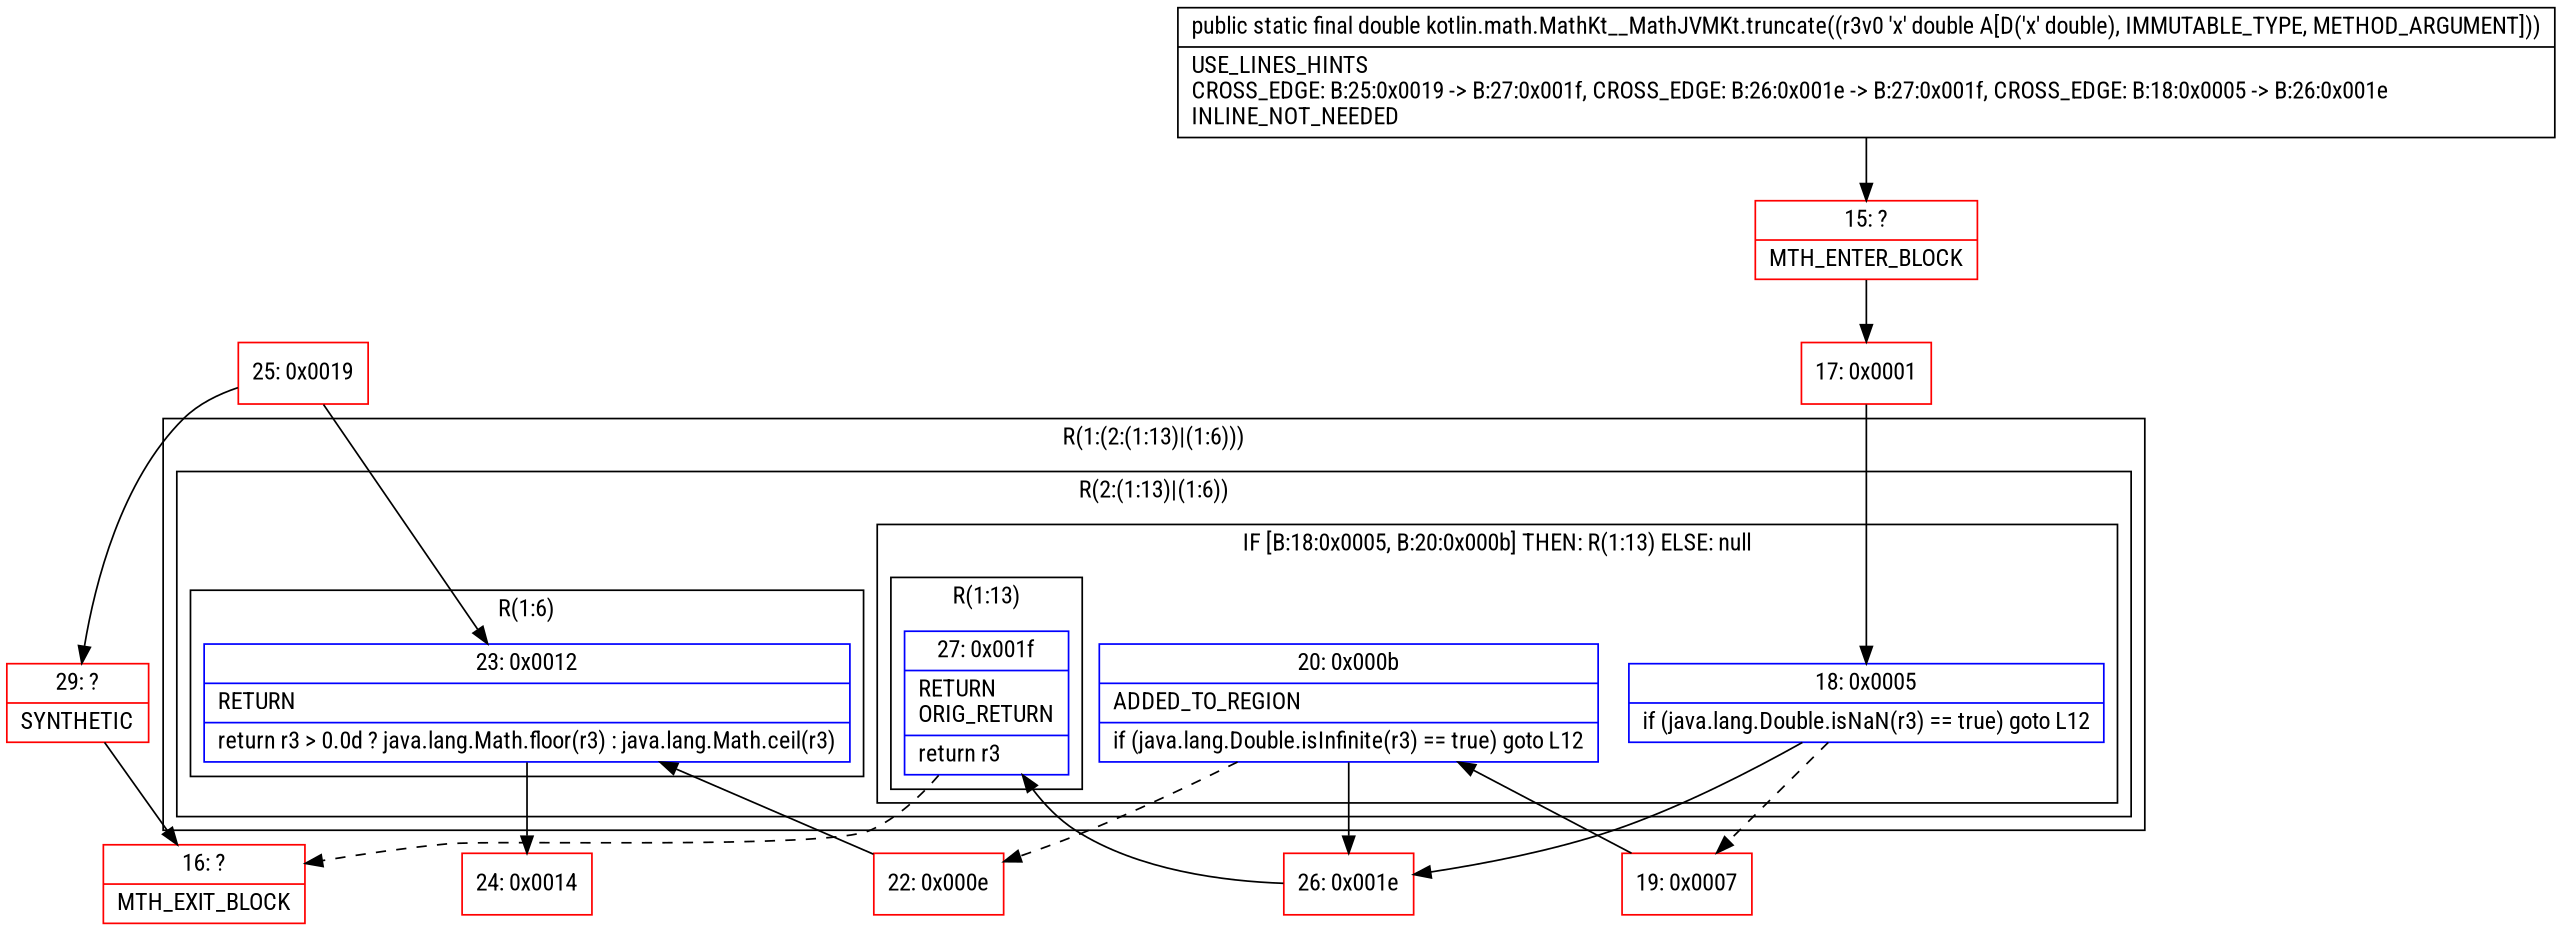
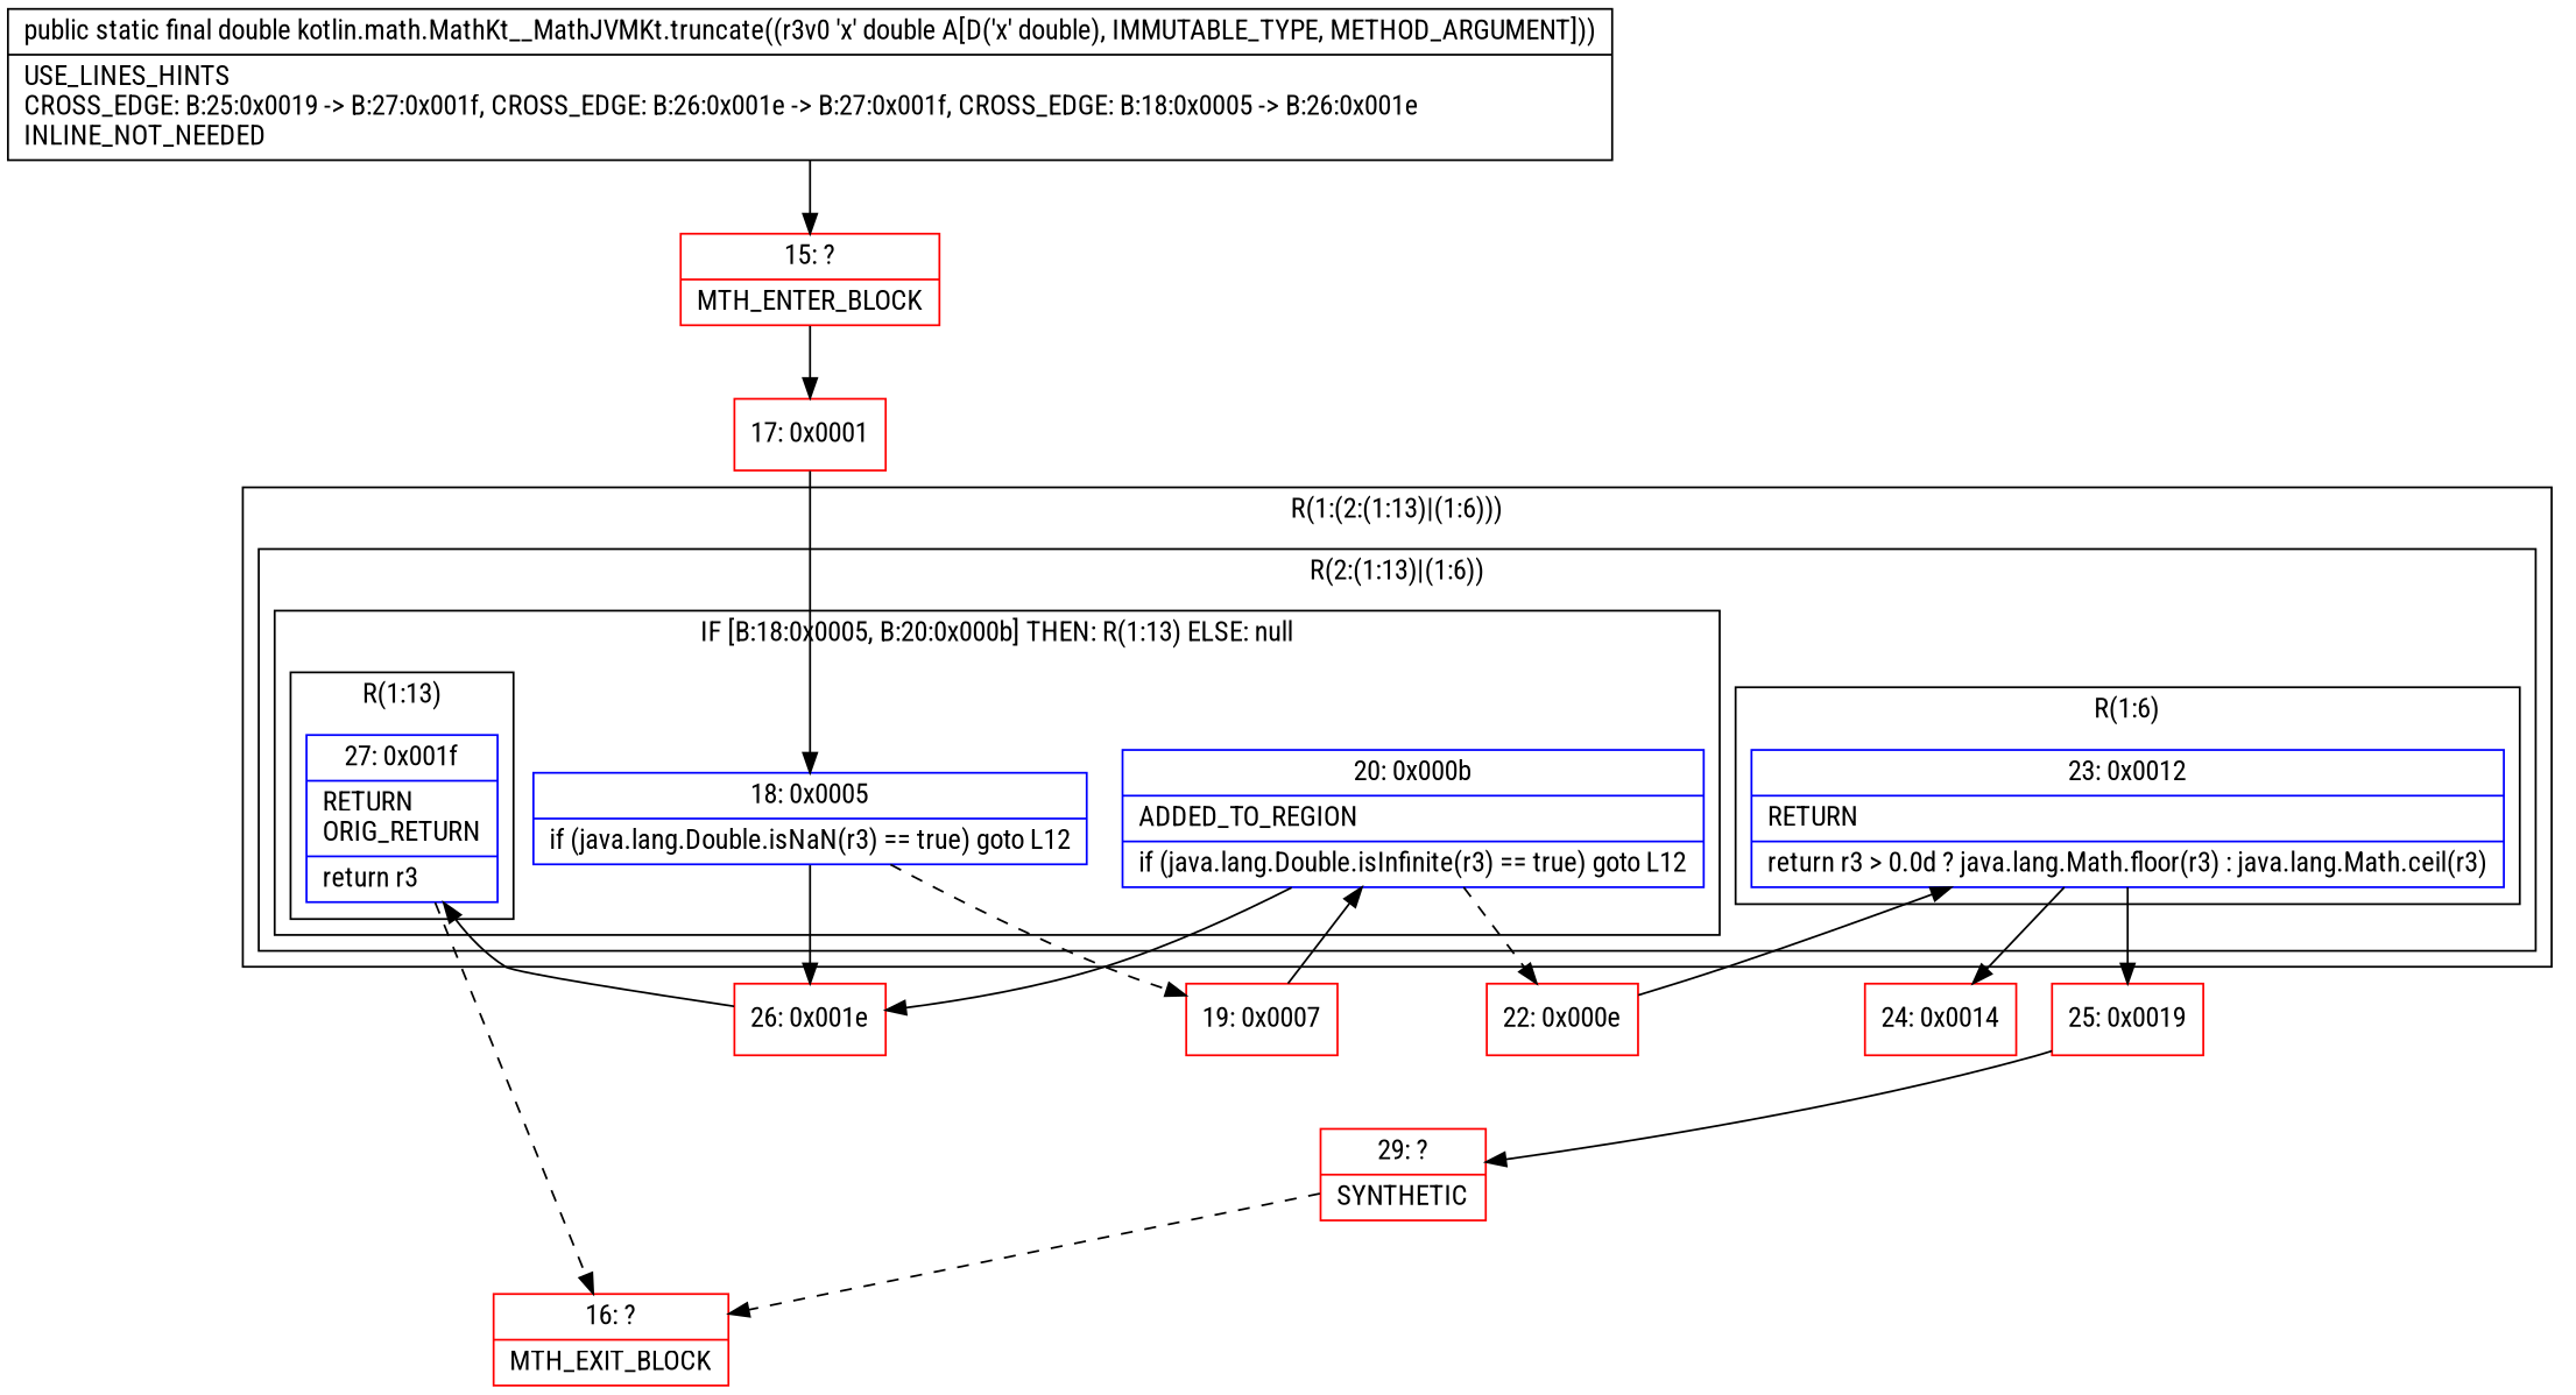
  digraph {
    fontname="Roboto Condensed"
    node [color=red fontname="Roboto Condensed" shape=record]
    edge [fontname="Roboto Condensed"]
    n1 [color=blue label="{27\:\ 0x001f|RETURN\lORIG_RETURN\l|return r3\l}"]
    n2 [color=blue label="{18\:\ 0x0005|if (java.lang.Double.isNaN(r3) == true) goto L12\l}"]
    n3 [color=blue label="{20\:\ 0x000b|ADDED_TO_REGION\l|if (java.lang.Double.isInfinite(r3) == true) goto L12\l}"]
    n4 [color=blue label="{23\:\ 0x0012|RETURN\l|return r3 \> 0.0d ? java.lang.Math.floor(r3) : java.lang.Math.ceil(r3)\l}"]
    n5 [label="{16\:\ ?|MTH_EXIT_BLOCK\l}"]
    n6 [label="{19\:\ 0x0007}"]
    n7 [label="{26\:\ 0x001e}"]
    n8 [label="{22\:\ 0x000e}"]
    n9 [label="{24\:\ 0x0014}"]
    n10 [label="{25\:\ 0x0019}"]
    n11 [label="{29\:\ ?|SYNTHETIC\l}"]
    n12 [label="{15\:\ ?|MTH_ENTER_BLOCK\l}"]
    n13 [label="{17\:\ 0x0001}"]
    n14 [label="{public static final double kotlin.math.MathKt__MathJVMKt.truncate((r3v0 'x' double A[D('x' double), IMMUTABLE_TYPE, METHOD_ARGUMENT]))  | USE_LINES_HINTS\lCROSS_EDGE: B:25:0x0019 \-\> B:27:0x001f, CROSS_EDGE: B:26:0x001e \-\> B:27:0x001f, CROSS_EDGE: B:18:0x0005 \-\> B:26:0x001e\lINLINE_NOT_NEEDED\l}" color=""]
    subgraph cluster_1 {
      label="R(1:(2:(1:13)|(1:6)))"
      subgraph cluster_2 {
        label="R(2:(1:13)|(1:6))"
        subgraph cluster_3 {
          label="IF [B:18:0x0005, B:20:0x000b] THEN: R(1:13) ELSE: null"
          n2
          n3
          subgraph cluster_4 {
            label="R(1:13)"
            n1
          }
        }
        subgraph cluster_5 {
          label="R(1:6)"
          n4
        }
      }
    }
    n1 -> n5 [style=dashed]
    n2 -> n6 [style=dashed]
    n2 -> n7
    n3 -> n7
    n3 -> n8 [style=dashed]
    n4 -> n9
-   n10 -> n4
+   n4 -> n10
    n6 -> n3
    n7 -> n1
    n8 -> n4
    n10 -> n11
-   n11 -> n5
+   n11 -> n5 [style=dashed]
    n12 -> n13
    n13 -> n2
    n14 -> n12
  }
